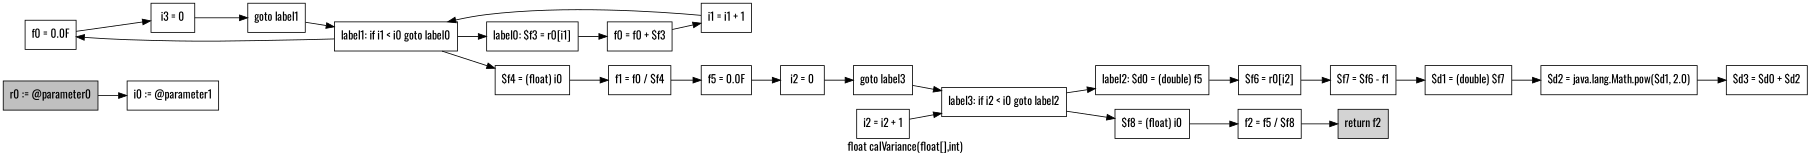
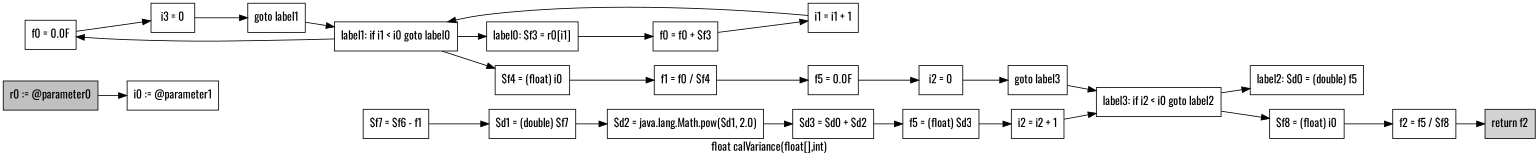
  digraph {
    fontname=Oswald
    label="float calVariance(float[],int)"
    rankdir=LR
    node [fontname=Oswald shape=box]
    edge [fontname=Oswald]
    n1 [fillcolor=gray label="r0 := @parameter0" style=filled]
    n2 [label="i0 := @parameter1"]
    n3 [label="f0 = 0.0F"]
    n4 [label="i3 = 0"]
    n5 [label="goto label1"]
    n6 [label="label1: if i1 < i0 goto label0"]
    n7 [label="label0: $f3 = r0[i1]"]
    n8 [label="$f4 = (float) i0"]
    n9 [label="f0 = f0 + $f3"]
    n10 [label="f1 = f0 / $f4"]
    n11 [label="i1 = i1 + 1"]
    n12 [label="f5 = 0.0F"]
    n13 [label="i2 = 0"]
    n14 [label="goto label3"]
    n15 [label="label3: if i2 < i0 goto label2"]
    n16 [label="label2: $d0 = (double) f5"]
    n17 [label="$f8 = (float) i0"]
-   n18 [label="$f6 = r0[i2]"]
    n19 [label="f2 = f5 / $f8"]
    n20 [label="$f7 = $f6 - f1"]
    n21 [label="$d1 = (double) $f7"]
    n22 [label="$d2 = java.lang.Math.pow($d1, 2.0)"]
    n23 [label="$d3 = $d0 + $d2"]
+   n24 [label="f5 = (float) $d3"]
    n25 [label="i2 = i2 + 1"]
    n26 [fillcolor=lightgray label="return f2" style=filled]
    n1 -> n2
    n3 -> n4
    n4 -> n5
    n5 -> n6
    n6 -> n3
    n6 -> n7
    n6 -> n8
    n7 -> n9
    n8 -> n10
    n9 -> n11
    n10 -> n12
    n11 -> n6
    n12 -> n13
    n13 -> n14
    n14 -> n15
    n15 -> n16
    n15 -> n17
-   n16 -> n18
    n17 -> n19
-   n18 -> n20
    n19 -> n26
    n20 -> n21
    n21 -> n22
    n22 -> n23
+   n23 -> n24
+   n24 -> n25
    n25 -> n15
  }
